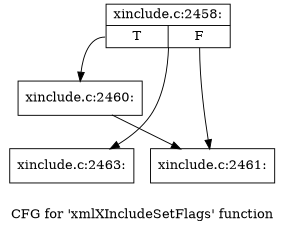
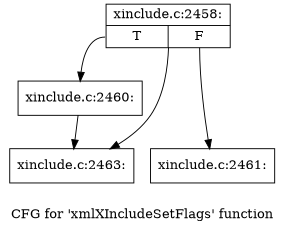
  digraph {
    label="CFG for 'xmlXIncludeSetFlags' function"
    node [shape=record]
    n1 [label="{xinclude.c:2458:|{<s0>T|<s1>F}}"]
    n2 [label="{xinclude.c:2460:}"]
    n3 [label="{xinclude.c:2461:}"]
    n4 [label="{xinclude.c:2463:}"]
    n1 -> n2 [tailport=s0]
    n1 -> n3 [tailport=s1]
    n1 -> n4
-   n2 -> n3
+   n2 -> n4
  }
